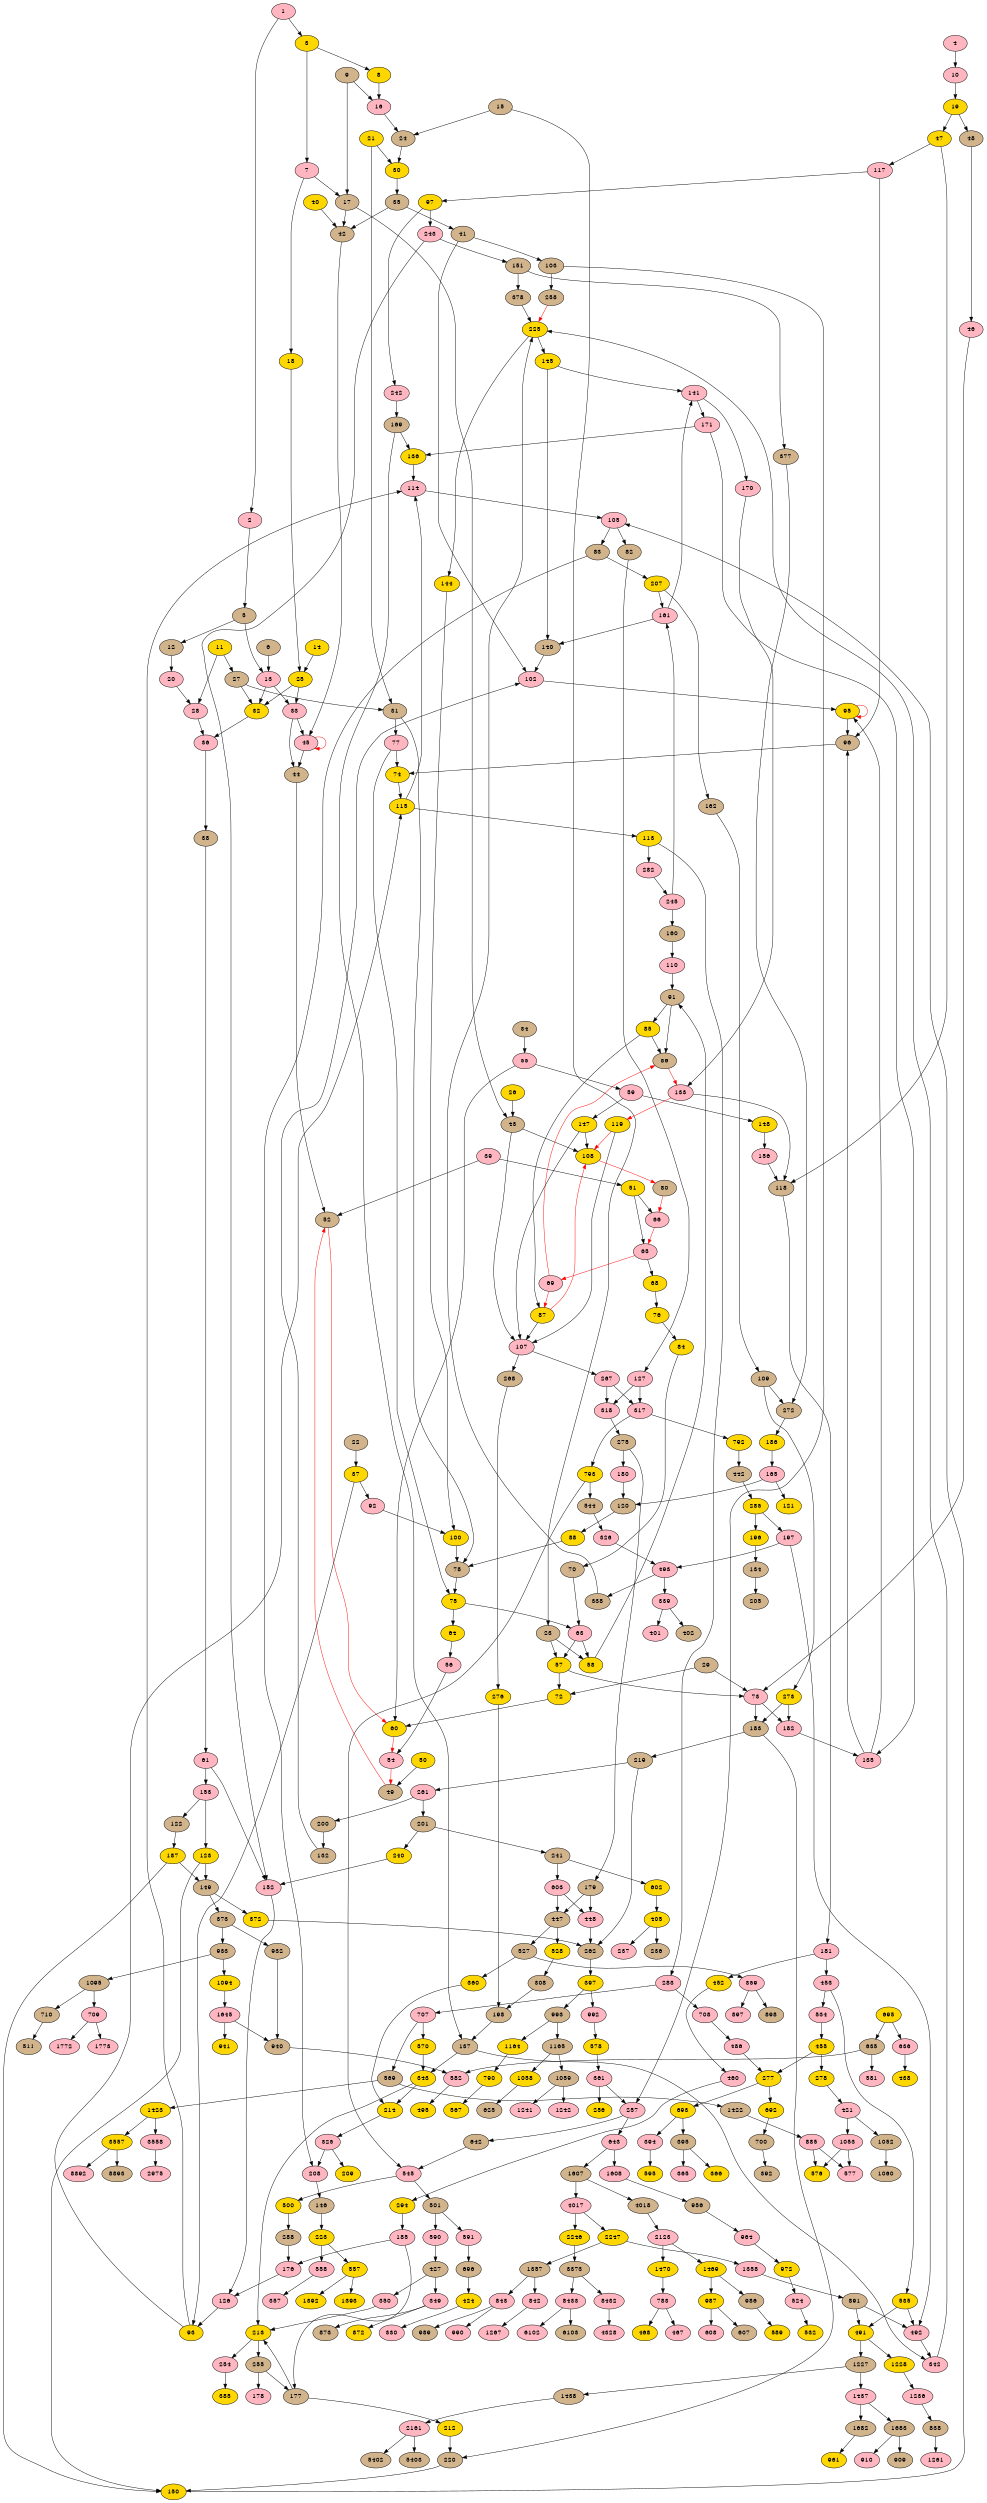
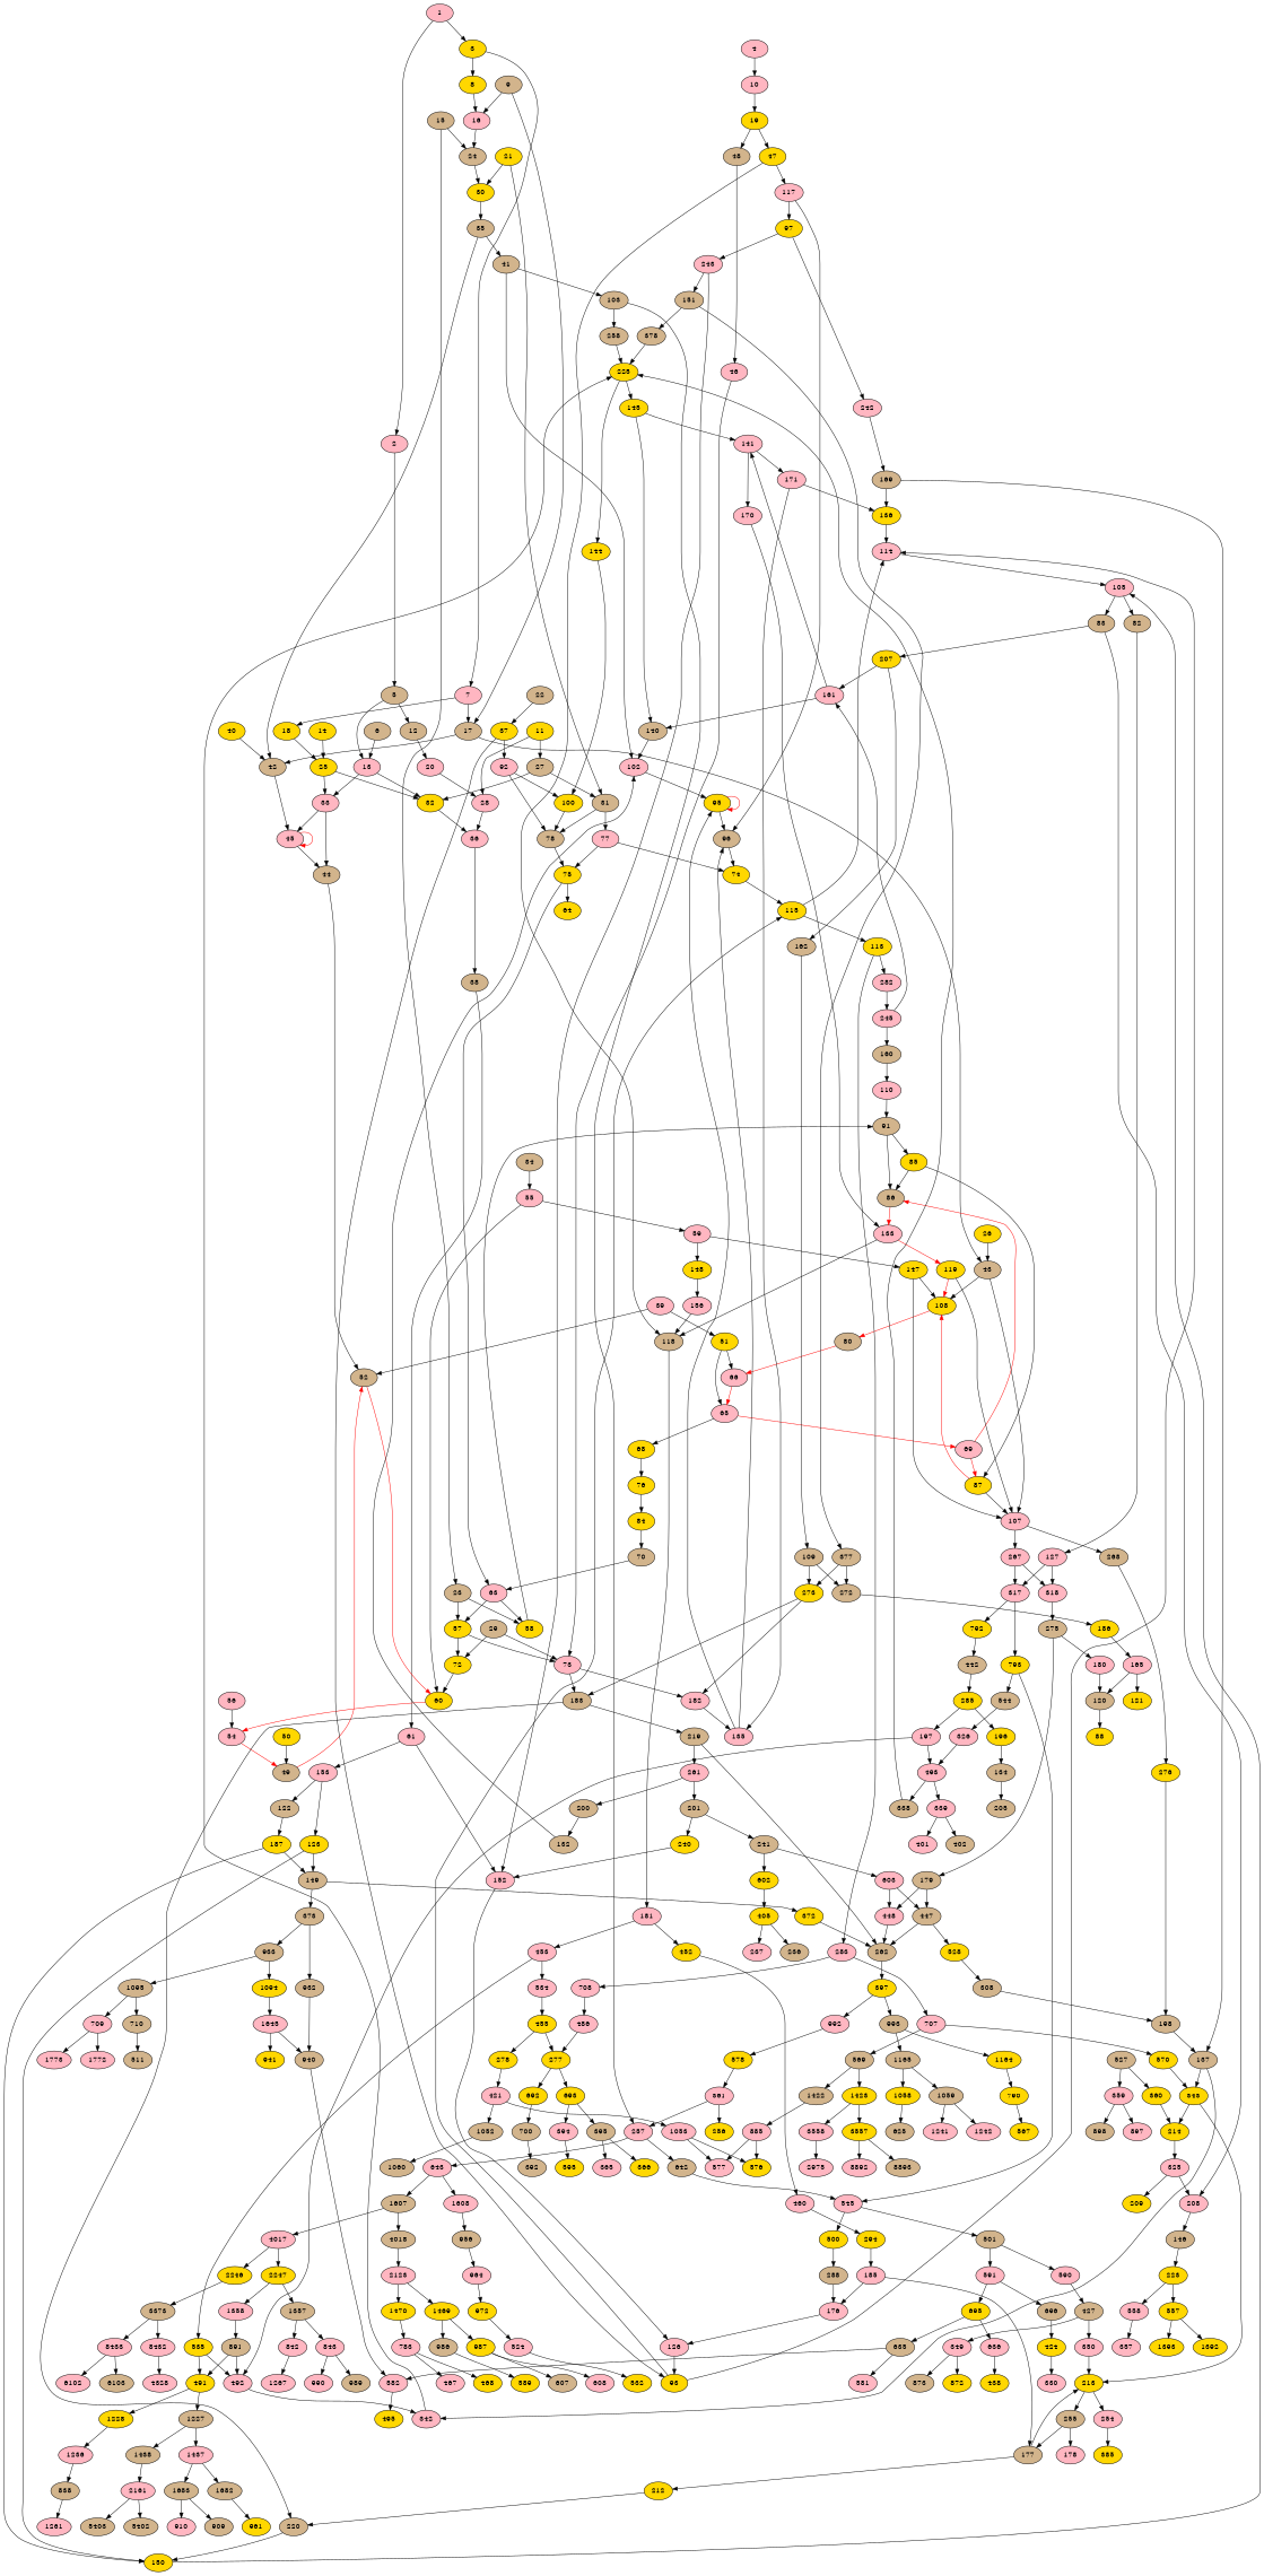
  digraph {
    node [fillcolor=lightpink style=filled]
    3 [fillcolor=gold]
    1
    2
    8 [fillcolor=gold]
    7
    5 [fillcolor=tan]
    16
    18 [fillcolor=gold]
    17 [fillcolor=tan]
    13
    12 [fillcolor=tan]
    33
    32 [fillcolor=gold]
    20
    45
    44 [fillcolor=tan]
    36
    28
    38 [fillcolor=tan]
    61
    153
    152
    123 [fillcolor=gold]
    122 [fillcolor=tan]
    126
    150 [fillcolor=gold]
    149 [fillcolor=tan]
    187 [fillcolor=gold]
    93 [fillcolor=gold]
    52 [fillcolor=tan]
    115 [fillcolor=gold]
    114
    105
    373 [fillcolor=tan]
    372 [fillcolor=gold]
    60 [fillcolor=gold]
    54
    49 [fillcolor=tan]
    24 [fillcolor=tan]
    25 [fillcolor=gold]
    43 [fillcolor=tan]
    42 [fillcolor=tan]
    108 [fillcolor=gold]
    107
    80 [fillcolor=tan]
    268 [fillcolor=tan]
    267
    66
    276 [fillcolor=gold]
    318
    317
    198 [fillcolor=tan]
    275 [fillcolor=tan]
    793 [fillcolor=gold]
    792 [fillcolor=gold]
    180
    179 [fillcolor=tan]
    545
    544 [fillcolor=tan]
    442 [fillcolor=tan]
    501 [fillcolor=tan]
    500 [fillcolor=gold]
    326
    285 [fillcolor=gold]
    197
    196 [fillcolor=gold]
    591
    590
    288 [fillcolor=tan]
    493
    120 [fillcolor=tan]
    448
    447 [fillcolor=tan]
    88 [fillcolor=gold]
    262 [fillcolor=tan]
    528 [fillcolor=gold]
    527 [fillcolor=tan]
    137 [fillcolor=tan]
    343 [fillcolor=gold]
    342
    214 [fillcolor=gold]
    213 [fillcolor=gold]
    225 [fillcolor=gold]
    65
    69
    68 [fillcolor=gold]
    87 [fillcolor=gold]
    86 [fillcolor=tan]
    76 [fillcolor=gold]
    133
    84 [fillcolor=gold]
    30 [fillcolor=gold]
    35 [fillcolor=tan]
    41 [fillcolor=tan]
    103 [fillcolor=tan]
    102
    258 [fillcolor=tan]
    257
    95 [fillcolor=gold]
    643
    642 [fillcolor=tan]
    96 [fillcolor=tan]
    74 [fillcolor=gold]
    145 [fillcolor=gold]
    144 [fillcolor=gold]
    1608
    1607 [fillcolor=tan]
    113 [fillcolor=gold]
    83 [fillcolor=tan]
    82 [fillcolor=tan]
    933 [fillcolor=tan]
    932 [fillcolor=tan]
    118 [fillcolor=tan]
    119 [fillcolor=gold]
    132 [fillcolor=tan]
    492
    134 [fillcolor=tan]
    339
    338 [fillcolor=tan]
    696 [fillcolor=tan]
    695 [fillcolor=gold]
    427 [fillcolor=tan]
    176
    397 [fillcolor=gold]
    308 [fillcolor=tan]
    360 [fillcolor=gold]
    359
    78 [fillcolor=tan]
    325
    255 [fillcolor=tan]
    254
    70 [fillcolor=tan]
    956 [fillcolor=tan]
    4018 [fillcolor=tan]
    4017
    141
    140 [fillcolor=tan]
    100 [fillcolor=gold]
    4
    10
    19 [fillcolor=gold]
    48 [fillcolor=tan]
    47 [fillcolor=gold]
    46
    117
    73
    181
    97 [fillcolor=gold]
    453
    452 [fillcolor=gold]
    243
    242
    151 [fillcolor=tan]
    169 [fillcolor=tan]
    283
    282
    708
    707
    245
    486
    570 [fillcolor=gold]
    569 [fillcolor=tan]
    161
    160 [fillcolor=tan]
    208
    207 [fillcolor=gold]
    127
    378 [fillcolor=tan]
    377 [fillcolor=tan]
    136 [fillcolor=gold]
    273 [fillcolor=gold]
    272 [fillcolor=tan]
    183 [fillcolor=tan]
    182
    186 [fillcolor=gold]
    220 [fillcolor=tan]
    219 [fillcolor=tan]
    135
    165
    535 [fillcolor=gold]
    534
    460
    491 [fillcolor=gold]
    455 [fillcolor=gold]
    294 [fillcolor=gold]
    185
    177 [fillcolor=tan]
    212 [fillcolor=gold]
    1228 [fillcolor=gold]
    1227 [fillcolor=tan]
    278 [fillcolor=gold]
    277 [fillcolor=gold]
    421
    693 [fillcolor=gold]
    692 [fillcolor=gold]
    1053
    1052 [fillcolor=tan]
    395 [fillcolor=tan]
    394
    700 [fillcolor=tan]
    1236
    1438 [fillcolor=tan]
    1437
    838 [fillcolor=tan]
    2161
    1683 [fillcolor=tan]
    1682 [fillcolor=tan]
    261
    201 [fillcolor=tan]
    200 [fillcolor=tan]
    993 [fillcolor=tan]
    992
    241 [fillcolor=tan]
    240 [fillcolor=gold]
    603
    602 [fillcolor=gold]
    1165 [fillcolor=tan]
    1164 [fillcolor=gold]
    578 [fillcolor=gold]
    1095 [fillcolor=tan]
    1094 [fillcolor=gold]
    940 [fillcolor=tan]
    6 [fillcolor=tan]
    205 [fillcolor=tan]
    402 [fillcolor=tan]
    401
    424 [fillcolor=gold]
    636
    635 [fillcolor=tan]
    350
    349
    898 [fillcolor=tan]
    897
    75 [fillcolor=gold]
    209 [fillcolor=gold]
    178
    385 [fillcolor=gold]
    63
    964
    2123
    2247 [fillcolor=gold]
    2246 [fillcolor=gold]
    171
    170
    9 [fillcolor=tan]
    110
    1423 [fillcolor=gold]
    1422 [fillcolor=tan]
    146 [fillcolor=tan]
    162 [fillcolor=tan]
    121 [fillcolor=gold]
    366 [fillcolor=gold]
    365
    595 [fillcolor=gold]
    392 [fillcolor=tan]
    577
    576 [fillcolor=gold]
    1060 [fillcolor=tan]
    5403 [fillcolor=tan]
    5402 [fillcolor=tan]
    910
    909 [fillcolor=tan]
    961 [fillcolor=gold]
    1261
    405 [fillcolor=gold]
    1059 [fillcolor=tan]
    1058 [fillcolor=gold]
    790 [fillcolor=gold]
    361
    11 [fillcolor=gold]
    27 [fillcolor=tan]
    31 [fillcolor=tan]
    77
    64 [fillcolor=gold]
    56
    58 [fillcolor=gold]
    57 [fillcolor=gold]
    91 [fillcolor=tan]
    3558
    3557 [fillcolor=gold]
    885
    223 [fillcolor=gold]
    109 [fillcolor=tan]
    72 [fillcolor=gold]
    85 [fillcolor=gold]
    710 [fillcolor=tan]
    709
    1645
    582
    14 [fillcolor=gold]
    15 [fillcolor=tan]
    23 [fillcolor=tan]
    237
    236 [fillcolor=tan]
    256 [fillcolor=gold]
    1242
    1241
    625 [fillcolor=tan]
    567 [fillcolor=gold]
    1470 [fillcolor=gold]
    1469 [fillcolor=gold]
    1358
    1357 [fillcolor=tan]
    3373 [fillcolor=tan]
    972 [fillcolor=gold]
    873 [fillcolor=tan]
    872 [fillcolor=gold]
    330
    438 [fillcolor=gold]
    581
    21 [fillcolor=gold]
    891 [fillcolor=tan]
    843
    842
    8433
    8432
    783
    987 [fillcolor=gold]
    986 [fillcolor=tan]
    524
    2975
    8893 [fillcolor=tan]
    8892
    558
    557 [fillcolor=gold]
    22 [fillcolor=tan]
    37 [fillcolor=gold]
    92
    357
    1393 [fillcolor=gold]
    1392 [fillcolor=gold]
    26 [fillcolor=gold]
    495 [fillcolor=gold]
    511 [fillcolor=tan]
    1773
    1772
    941 [fillcolor=gold]
    29 [fillcolor=tan]
    6103 [fillcolor=tan]
    6102
    4328
    990
    989 [fillcolor=tan]
    1267
    468 [fillcolor=gold]
    467
    608
    607 [fillcolor=tan]
    589 [fillcolor=gold]
    532 [fillcolor=gold]
    34 [fillcolor=tan]
    55
    59
    148 [fillcolor=gold]
    147 [fillcolor=gold]
    156
    39
    51 [fillcolor=gold]
    40 [fillcolor=gold]
    50 [fillcolor=gold]
    3 -> 8
    3 -> 7
    1 -> 3
    1 -> 2
    2 -> 5
    8 -> 16
    7 -> 18
    7 -> 17
    5 -> 13
    5 -> 12
    16 -> 24
    18 -> 25
    17 -> 43
    17 -> 42
    13 -> 33
    13 -> 32
    12 -> 20
    33 -> 45
    33 -> 44
    32 -> 36
    20 -> 28
    45 -> 45 [color=red]
    45 -> 44
    44 -> 52
    36 -> 38
    28 -> 36
    38 -> 61
    61 -> 153
    61 -> 152
    153 -> 123
    153 -> 122
    152 -> 126
    123 -> 150
    123 -> 149
    122 -> 187
    126 -> 93
    150 -> 105
    149 -> 373
    149 -> 372
    187 -> 150
    187 -> 149
    93 -> 115
    93 -> 114
    52 -> 60 [color=red]
    115 -> 114
    115 -> 113
    114 -> 105
    105 -> 83
    105 -> 82
    373 -> 933
    373 -> 932
    372 -> 262
    60 -> 54 [color=red]
    54 -> 49 [color=red]
    49 -> 52 [color=red]
    24 -> 30
    25 -> 33
    25 -> 32
    43 -> 108
    43 -> 107
    42 -> 45
    108 -> 80 [color=red]
    107 -> 268
    107 -> 267
    80 -> 66 [color=red]
    268 -> 276
    267 -> 318
    267 -> 317
    66 -> 65 [color=red]
    276 -> 198
    318 -> 275
    317 -> 793
    317 -> 792
    198 -> 137
    275 -> 180
    275 -> 179
    793 -> 545
    793 -> 544
    792 -> 442
    180 -> 120
    179 -> 448
    179 -> 447
    545 -> 501
    545 -> 500
    544 -> 326
    442 -> 285
    501 -> 591
    501 -> 590
    500 -> 288
    326 -> 493
    285 -> 197
    285 -> 196
    197 -> 493
    197 -> 492
    196 -> 134
    591 -> 696
+   591 -> 695
    590 -> 427
    288 -> 176
    493 -> 339
    493 -> 338
    120 -> 88
    448 -> 262
    447 -> 528
-   447 -> 527
-   88 -> 78
+   447 -> 262
+   92 -> 78
    262 -> 397
    528 -> 308
    527 -> 360
    527 -> 359
    137 -> 343
    137 -> 342
    343 -> 214
    343 -> 213
    342 -> 225
    214 -> 325
    213 -> 255
    213 -> 254
    225 -> 145
    225 -> 144
    65 -> 69 [color=red]
    65 -> 68
    69 -> 87 [color=red]
    69 -> 86 [color=red]
    68 -> 76
    87 -> 108 [color=red]
    87 -> 107
    86 -> 133 [color=red]
    76 -> 84
    133 -> 118
    133 -> 119 [color=red]
    84 -> 70
    30 -> 35
    35 -> 42
    35 -> 41
    41 -> 103
    41 -> 102
    103 -> 258
    103 -> 257
    102 -> 95
-   258 -> 225 [color=red]
+   258 -> 225
    257 -> 643
    257 -> 642
    95 -> 95 [color=red]
    95 -> 96
    643 -> 1608
    643 -> 1607
    642 -> 545
    96 -> 74
    74 -> 115
    145 -> 141
    145 -> 140
    144 -> 100
    1608 -> 956
    1607 -> 4018
    1607 -> 4017
    113 -> 283
    113 -> 282
    83 -> 208
    83 -> 207
    82 -> 127
    933 -> 1095
    933 -> 1094
    932 -> 940
    118 -> 181
    119 -> 108 [color=red]
    119 -> 107
    132 -> 102
    492 -> 342
    134 -> 205
    339 -> 402
    339 -> 401
    338 -> 225
    696 -> 424
    695 -> 636
    695 -> 635
    427 -> 350
    427 -> 349
    176 -> 126
    397 -> 993
    397 -> 992
    308 -> 198
    360 -> 214
    359 -> 898
    359 -> 897
    78 -> 75
    325 -> 208
    325 -> 209
    255 -> 177
    255 -> 178
    254 -> 385
    70 -> 63
    956 -> 964
    4018 -> 2123
    4017 -> 2247
    4017 -> 2246
    141 -> 171
    141 -> 170
    140 -> 102
    100 -> 78
    4 -> 10
    10 -> 19
    19 -> 48
    19 -> 47
    48 -> 46
    47 -> 118
    47 -> 117
    46 -> 73
    117 -> 96
    117 -> 97
    73 -> 183
    73 -> 182
    181 -> 453
    181 -> 452
    97 -> 243
    97 -> 242
    453 -> 535
    453 -> 534
    452 -> 460
    243 -> 152
    243 -> 151
    242 -> 169
    151 -> 378
    151 -> 377
    169 -> 137
    169 -> 136
    283 -> 708
    283 -> 707
    282 -> 245
    708 -> 486
    707 -> 570
    707 -> 569
    245 -> 161
    245 -> 160
    486 -> 277
    570 -> 343
    569 -> 1423
    569 -> 1422
    161 -> 141
    161 -> 140
    160 -> 110
    208 -> 146
    207 -> 161
    207 -> 162
    127 -> 318
    127 -> 317
    378 -> 225
+   377 -> 273
    377 -> 272
    136 -> 114
    273 -> 183
    273 -> 182
    272 -> 186
    183 -> 220
    183 -> 219
    182 -> 135
    186 -> 165
    220 -> 150
    219 -> 262
    219 -> 261
    135 -> 95
    135 -> 96
    165 -> 120
    165 -> 121
    535 -> 492
    535 -> 491
    534 -> 455
    460 -> 294
    491 -> 1228
    491 -> 1227
    455 -> 278
    455 -> 277
    294 -> 185
    185 -> 176
    185 -> 177
    177 -> 213
    177 -> 212
    212 -> 220
    1228 -> 1236
    1227 -> 1438
    1227 -> 1437
    278 -> 421
    277 -> 693
    277 -> 692
    421 -> 1053
    421 -> 1052
    693 -> 395
    693 -> 394
    692 -> 700
    1053 -> 577
    1053 -> 576
    1052 -> 1060
    395 -> 366
    395 -> 365
    394 -> 595
    700 -> 392
    1236 -> 838
    1438 -> 2161
    1437 -> 1683
    1437 -> 1682
    838 -> 1261
    2161 -> 5403
    2161 -> 5402
    1683 -> 910
    1683 -> 909
    1682 -> 961
    261 -> 201
    261 -> 200
    201 -> 241
    201 -> 240
    200 -> 132
    993 -> 1165
    993 -> 1164
    992 -> 578
    241 -> 603
    241 -> 602
    240 -> 152
    603 -> 448
    603 -> 447
    602 -> 405
    1165 -> 1059
    1165 -> 1058
    1164 -> 790
    578 -> 361
    1095 -> 710
    1095 -> 709
    1094 -> 1645
    940 -> 582
    6 -> 13
    424 -> 330
    636 -> 438
    635 -> 582
    635 -> 581
    350 -> 213
    349 -> 873
    349 -> 872
    75 -> 63
    75 -> 64
    63 -> 58
    63 -> 57
    964 -> 972
    2123 -> 1470
    2123 -> 1469
    2247 -> 1358
    2247 -> 1357
    2246 -> 3373
    171 -> 136
    171 -> 135
    170 -> 133
    9 -> 16
    9 -> 17
    110 -> 91
    1423 -> 3558
    1423 -> 3557
    1422 -> 885
    146 -> 223
    162 -> 109
    405 -> 237
    405 -> 236
    1059 -> 1242
    1059 -> 1241
    1058 -> 625
    790 -> 567
    361 -> 257
    361 -> 256
    11 -> 28
    11 -> 27
    27 -> 32
    27 -> 31
    31 -> 78
    31 -> 77
    77 -> 74
    77 -> 75
-   64 -> 56
    56 -> 54
    58 -> 91
    57 -> 73
    57 -> 72
    91 -> 86
    91 -> 85
    3558 -> 2975
    3557 -> 8893
    3557 -> 8892
    885 -> 577
    885 -> 576
    223 -> 558
    223 -> 557
    109 -> 273
    109 -> 272
    72 -> 60
    85 -> 87
    85 -> 86
    710 -> 511
    709 -> 1773
    709 -> 1772
    1645 -> 940
    1645 -> 941
    582 -> 495
    14 -> 25
    15 -> 24
    15 -> 23
    23 -> 58
    23 -> 57
    1470 -> 783
    1469 -> 987
    1469 -> 986
    1358 -> 891
    1357 -> 843
    1357 -> 842
    3373 -> 8433
    3373 -> 8432
    972 -> 524
    21 -> 30
    21 -> 31
    891 -> 492
    891 -> 491
    843 -> 990
    843 -> 989
    842 -> 1267
    8433 -> 6103
    8433 -> 6102
    8432 -> 4328
    783 -> 468
    783 -> 467
    987 -> 608
    987 -> 607
    986 -> 589
    524 -> 532
    558 -> 357
    557 -> 1393
    557 -> 1392
    22 -> 37
    37 -> 93
    37 -> 92
    92 -> 100
    26 -> 43
    29 -> 73
    29 -> 72
    34 -> 55
    55 -> 60
    55 -> 59
    59 -> 148
    59 -> 147
    148 -> 156
    147 -> 108
    147 -> 107
    156 -> 118
    39 -> 52
    39 -> 51
    51 -> 66
    51 -> 65
    40 -> 42
    50 -> 49
  }
